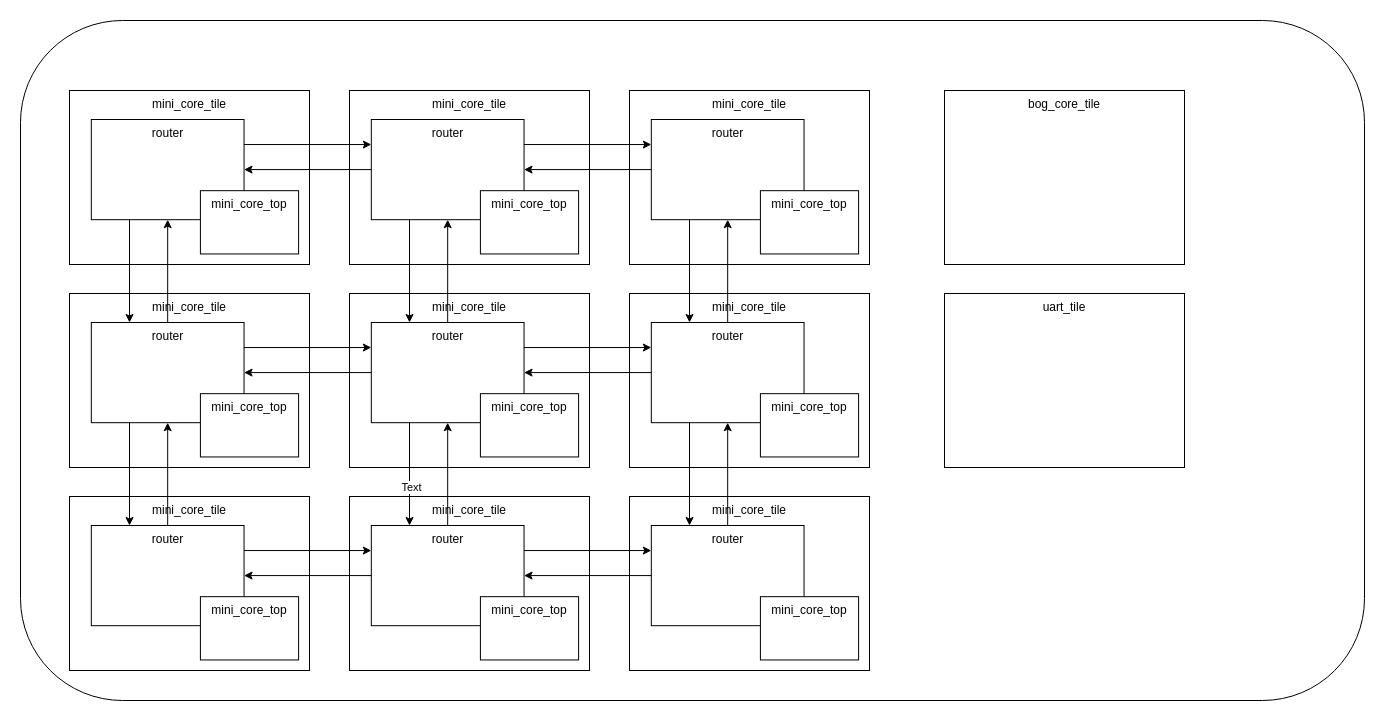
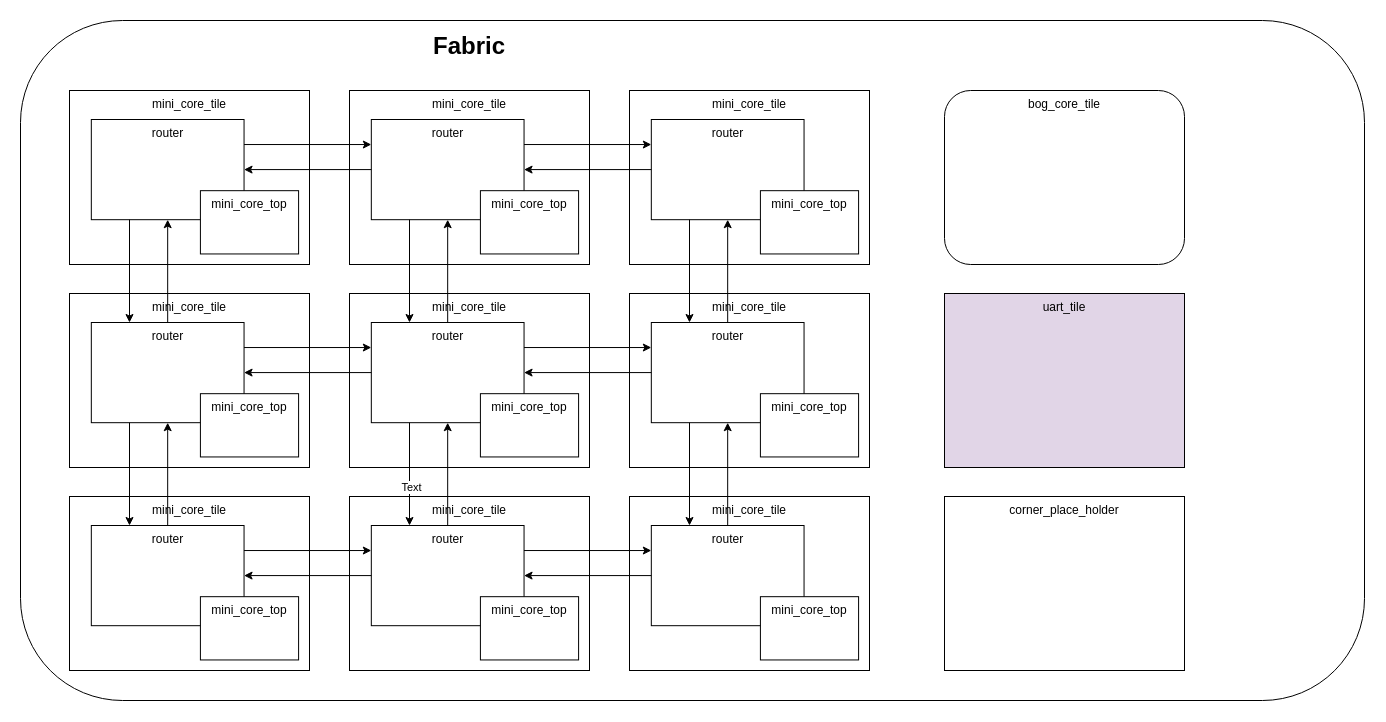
  <mxCell id="0" />
  <mxCell id="1" parent="0" />
  <mxCell id="2" value="" style="rounded=1;whiteSpace=wrap;html=1;" parent="1" vertex="1"><mxGeometry x="20" y="20" width="1344" height="680" as="geometry" /></mxCell>
+ <mxCell id="3" value="&lt;h1&gt;Fabric&lt;/h1&gt;" style="text;html=1;strokeColor=none;fillColor=none;spacing=5;spacingTop=-20;whiteSpace=wrap;overflow=hidden;rounded=0;align=center;verticalAlign=middle;horizontal=1;" parent="1" vertex="1"><mxGeometry x="374" y="30" width="190" height="40" as="geometry" /></mxCell>
  <mxCell id="4" value="" style="group" parent="1" vertex="1" connectable="0"><mxGeometry x="349" y="90" width="240" height="174" as="geometry" /></mxCell>
  <mxCell id="5" value="mini_core_tile" style="whiteSpace=wrap;html=1;verticalAlign=top;" parent="4" vertex="1"><mxGeometry width="240" height="174.0" as="geometry" /></mxCell>
  <mxCell id="6" value="router" style="whiteSpace=wrap;html=1;verticalAlign=top;" parent="4" vertex="1"><mxGeometry x="21.818" y="28.995" width="152.727" height="100.192" as="geometry" /></mxCell>
  <mxCell id="7" value="mini_core_top" style="whiteSpace=wrap;html=1;verticalAlign=top;" parent="4" vertex="1"><mxGeometry x="130.909" y="100.177" width="98.182" height="63.273" as="geometry" /></mxCell>
  <mxCell id="8" value="" style="group" parent="1" vertex="1" connectable="0"><mxGeometry x="69" y="90" width="240" height="174" as="geometry" /></mxCell>
  <mxCell id="9" value="mini_core_tile" style="whiteSpace=wrap;html=1;verticalAlign=top;" parent="8" vertex="1"><mxGeometry width="240" height="174.0" as="geometry" /></mxCell>
  <mxCell id="10" value="router" style="whiteSpace=wrap;html=1;verticalAlign=top;" parent="8" vertex="1"><mxGeometry x="21.818" y="28.995" width="152.727" height="100.192" as="geometry" /></mxCell>
  <mxCell id="11" value="mini_core_top" style="whiteSpace=wrap;html=1;verticalAlign=top;" parent="8" vertex="1"><mxGeometry x="130.909" y="100.177" width="98.182" height="63.273" as="geometry" /></mxCell>
  <mxCell id="12" value="" style="group" parent="1" vertex="1" connectable="0"><mxGeometry x="629" y="90" width="240" height="174" as="geometry" /></mxCell>
  <mxCell id="13" value="mini_core_tile" style="whiteSpace=wrap;html=1;verticalAlign=top;" parent="12" vertex="1"><mxGeometry width="240" height="174.0" as="geometry" /></mxCell>
  <mxCell id="14" value="router" style="whiteSpace=wrap;html=1;verticalAlign=top;" parent="12" vertex="1"><mxGeometry x="21.818" y="28.995" width="152.727" height="100.192" as="geometry" /></mxCell>
  <mxCell id="15" value="mini_core_top" style="whiteSpace=wrap;html=1;verticalAlign=top;" parent="12" vertex="1"><mxGeometry x="130.909" y="100.177" width="98.182" height="63.273" as="geometry" /></mxCell>
  <mxCell id="16" value="" style="group" parent="1" vertex="1" connectable="0"><mxGeometry x="349" y="293" width="520" height="377" as="geometry" /></mxCell>
  <mxCell id="17" value="mini_core_tile" style="whiteSpace=wrap;html=1;verticalAlign=top;" parent="16" vertex="1"><mxGeometry width="240" height="174.0" as="geometry" /></mxCell>
  <mxCell id="18" value="router" style="whiteSpace=wrap;html=1;verticalAlign=top;" parent="16" vertex="1"><mxGeometry x="21.818" y="28.995" width="152.727" height="100.192" as="geometry" /></mxCell>
  <mxCell id="19" value="mini_core_top" style="whiteSpace=wrap;html=1;verticalAlign=top;" parent="16" vertex="1"><mxGeometry x="130.909" y="100.177" width="98.182" height="63.273" as="geometry" /></mxCell>
  <mxCell id="20" value="" style="group" parent="16" vertex="1" connectable="0"><mxGeometry x="-280" y="-203" width="240" height="174" as="geometry" /></mxCell>
  <mxCell id="21" value="mini_core_tile" style="whiteSpace=wrap;html=1;verticalAlign=top;" parent="20" vertex="1"><mxGeometry width="240" height="174.0" as="geometry" /></mxCell>
  <mxCell id="22" value="router" style="whiteSpace=wrap;html=1;verticalAlign=top;" parent="20" vertex="1"><mxGeometry x="21.818" y="28.995" width="152.727" height="100.192" as="geometry" /></mxCell>
  <mxCell id="23" value="mini_core_top" style="whiteSpace=wrap;html=1;verticalAlign=top;" parent="20" vertex="1"><mxGeometry x="130.909" y="100.177" width="98.182" height="63.273" as="geometry" /></mxCell>
  <mxCell id="24" value="" style="group" parent="16" vertex="1" connectable="0"><mxGeometry y="-203" width="240" height="174" as="geometry" /></mxCell>
  <mxCell id="25" value="mini_core_tile" style="whiteSpace=wrap;html=1;verticalAlign=top;" parent="24" vertex="1"><mxGeometry width="240" height="174.0" as="geometry" /></mxCell>
  <mxCell id="26" value="router" style="whiteSpace=wrap;html=1;verticalAlign=top;" parent="24" vertex="1"><mxGeometry x="21.818" y="28.995" width="152.727" height="100.192" as="geometry" /></mxCell>
  <mxCell id="27" value="mini_core_top" style="whiteSpace=wrap;html=1;verticalAlign=top;" parent="24" vertex="1"><mxGeometry x="130.909" y="100.177" width="98.182" height="63.273" as="geometry" /></mxCell>
  <mxCell id="28" value="" style="group" parent="16" vertex="1" connectable="0"><mxGeometry x="280" y="-203" width="240" height="174" as="geometry" /></mxCell>
  <mxCell id="29" value="mini_core_tile" style="whiteSpace=wrap;html=1;verticalAlign=top;" parent="28" vertex="1"><mxGeometry width="240" height="174.0" as="geometry" /></mxCell>
  <mxCell id="30" value="router" style="whiteSpace=wrap;html=1;verticalAlign=top;" parent="28" vertex="1"><mxGeometry x="21.818" y="28.995" width="152.727" height="100.192" as="geometry" /></mxCell>
  <mxCell id="31" value="mini_core_top" style="whiteSpace=wrap;html=1;verticalAlign=top;" parent="28" vertex="1"><mxGeometry x="130.909" y="100.177" width="98.182" height="63.273" as="geometry" /></mxCell>
  <mxCell id="32" value="" style="group" parent="16" vertex="1" connectable="0"><mxGeometry x="280" width="240" height="174" as="geometry" /></mxCell>
  <mxCell id="33" value="mini_core_tile" style="whiteSpace=wrap;html=1;verticalAlign=top;" parent="32" vertex="1"><mxGeometry width="240" height="174.0" as="geometry" /></mxCell>
  <mxCell id="34" value="router" style="whiteSpace=wrap;html=1;verticalAlign=top;" parent="32" vertex="1"><mxGeometry x="21.818" y="28.995" width="152.727" height="100.192" as="geometry" /></mxCell>
  <mxCell id="35" value="mini_core_top" style="whiteSpace=wrap;html=1;verticalAlign=top;" parent="32" vertex="1"><mxGeometry x="130.909" y="100.177" width="98.182" height="63.273" as="geometry" /></mxCell>
  <mxCell id="36" value="" style="group" parent="16" vertex="1" connectable="0"><mxGeometry x="280" y="203" width="240" height="174" as="geometry" /></mxCell>
  <mxCell id="37" value="mini_core_tile" style="whiteSpace=wrap;html=1;verticalAlign=top;" parent="36" vertex="1"><mxGeometry width="240" height="174.0" as="geometry" /></mxCell>
  <mxCell id="38" value="router" style="whiteSpace=wrap;html=1;verticalAlign=top;" parent="36" vertex="1"><mxGeometry x="21.818" y="28.995" width="152.727" height="100.192" as="geometry" /></mxCell>
  <mxCell id="39" value="mini_core_top" style="whiteSpace=wrap;html=1;verticalAlign=top;" parent="36" vertex="1"><mxGeometry x="130.909" y="100.177" width="98.182" height="63.273" as="geometry" /></mxCell>
  <mxCell id="40" value="" style="group" parent="16" vertex="1" connectable="0"><mxGeometry y="203" width="240" height="174" as="geometry" /></mxCell>
  <mxCell id="41" value="mini_core_tile" style="whiteSpace=wrap;html=1;verticalAlign=top;" parent="40" vertex="1"><mxGeometry width="240" height="174.0" as="geometry" /></mxCell>
  <mxCell id="42" value="router" style="whiteSpace=wrap;html=1;verticalAlign=top;" parent="40" vertex="1"><mxGeometry x="21.818" y="28.995" width="152.727" height="100.192" as="geometry" /></mxCell>
  <mxCell id="43" value="mini_core_top" style="whiteSpace=wrap;html=1;verticalAlign=top;" parent="40" vertex="1"><mxGeometry x="130.909" y="100.177" width="98.182" height="63.273" as="geometry" /></mxCell>
  <mxCell id="44" value="" style="group" parent="1" vertex="1" connectable="0"><mxGeometry x="69" y="293" width="240" height="174" as="geometry" /></mxCell>
  <mxCell id="45" value="mini_core_tile" style="whiteSpace=wrap;html=1;verticalAlign=top;" parent="44" vertex="1"><mxGeometry width="240" height="174.0" as="geometry" /></mxCell>
  <mxCell id="46" value="router" style="whiteSpace=wrap;html=1;verticalAlign=top;" parent="44" vertex="1"><mxGeometry x="21.818" y="28.995" width="152.727" height="100.192" as="geometry" /></mxCell>
  <mxCell id="47" value="mini_core_top" style="whiteSpace=wrap;html=1;verticalAlign=top;" parent="44" vertex="1"><mxGeometry x="130.909" y="100.177" width="98.182" height="63.273" as="geometry" /></mxCell>
  <mxCell id="48" value="" style="group" parent="1" connectable="0" vertex="1"><mxGeometry x="629" y="293" width="240" height="174" as="geometry" /></mxCell>
  <mxCell id="49" value="mini_core_tile" style="whiteSpace=wrap;html=1;verticalAlign=top;" parent="48" vertex="1"><mxGeometry width="240" height="174.0" as="geometry" /></mxCell>
  <mxCell id="50" value="router" style="whiteSpace=wrap;html=1;verticalAlign=top;" parent="48" vertex="1"><mxGeometry x="21.818" y="28.995" width="152.727" height="100.192" as="geometry" /></mxCell>
  <mxCell id="51" value="mini_core_top" style="whiteSpace=wrap;html=1;verticalAlign=top;" parent="48" vertex="1"><mxGeometry x="130.909" y="100.177" width="98.182" height="63.273" as="geometry" /></mxCell>
  <mxCell id="52" style="edgeStyle=none;html=1;exitX=1;exitY=0.25;exitDx=0;exitDy=0;entryX=0;entryY=0.25;entryDx=0;entryDy=0;" parent="1" source="46" target="18" edge="1"><mxGeometry relative="1" as="geometry" /></mxCell>
  <mxCell id="53" style="edgeStyle=none;html=1;exitX=1;exitY=0.25;exitDx=0;exitDy=0;entryX=0;entryY=0.25;entryDx=0;entryDy=0;" parent="1" source="18" target="50" edge="1"><mxGeometry relative="1" as="geometry" /></mxCell>
  <mxCell id="54" style="edgeStyle=none;html=1;exitX=0;exitY=0.5;exitDx=0;exitDy=0;entryX=1;entryY=0.5;entryDx=0;entryDy=0;" parent="1" source="18" target="46" edge="1"><mxGeometry relative="1" as="geometry" /></mxCell>
  <mxCell id="55" style="edgeStyle=none;html=1;exitX=0;exitY=0.5;exitDx=0;exitDy=0;entryX=1;entryY=0.5;entryDx=0;entryDy=0;" parent="1" source="50" target="18" edge="1"><mxGeometry relative="1" as="geometry" /></mxCell>
  <mxCell id="56" style="edgeStyle=none;html=1;exitX=0.25;exitY=1;exitDx=0;exitDy=0;entryX=0.25;entryY=0;entryDx=0;entryDy=0;" parent="1" source="10" target="46" edge="1"><mxGeometry relative="1" as="geometry" /></mxCell>
  <mxCell id="57" style="edgeStyle=none;html=1;exitX=0.5;exitY=0;exitDx=0;exitDy=0;entryX=0.5;entryY=1;entryDx=0;entryDy=0;" parent="1" source="46" target="10" edge="1"><mxGeometry relative="1" as="geometry" /></mxCell>
  <mxCell id="58" style="edgeStyle=none;html=1;exitX=0.25;exitY=1;exitDx=0;exitDy=0;entryX=0.25;entryY=0;entryDx=0;entryDy=0;" parent="1" source="6" target="18" edge="1"><mxGeometry relative="1" as="geometry" /></mxCell>
  <mxCell id="59" style="edgeStyle=none;html=1;exitX=0.5;exitY=0;exitDx=0;exitDy=0;entryX=0.5;entryY=1;entryDx=0;entryDy=0;" parent="1" source="18" target="6" edge="1"><mxGeometry relative="1" as="geometry" /></mxCell>
  <mxCell id="60" style="edgeStyle=none;html=1;exitX=0.25;exitY=1;exitDx=0;exitDy=0;entryX=0.25;entryY=0;entryDx=0;entryDy=0;" parent="1" source="14" target="50" edge="1"><mxGeometry relative="1" as="geometry" /></mxCell>
  <mxCell id="61" style="edgeStyle=none;html=1;exitX=0.5;exitY=0;exitDx=0;exitDy=0;entryX=0.5;entryY=1;entryDx=0;entryDy=0;" parent="1" source="50" target="14" edge="1"><mxGeometry relative="1" as="geometry" /></mxCell>
  <mxCell id="62" value="" style="group" parent="1" connectable="0" vertex="1"><mxGeometry x="349" y="496" width="240" height="174" as="geometry" /></mxCell>
  <mxCell id="63" value="mini_core_tile" style="whiteSpace=wrap;html=1;verticalAlign=top;" parent="62" vertex="1"><mxGeometry width="240" height="174.0" as="geometry" /></mxCell>
  <mxCell id="64" value="router" style="whiteSpace=wrap;html=1;verticalAlign=top;" parent="62" vertex="1"><mxGeometry x="21.818" y="28.995" width="152.727" height="100.192" as="geometry" /></mxCell>
  <mxCell id="65" value="mini_core_top" style="whiteSpace=wrap;html=1;verticalAlign=top;" parent="62" vertex="1"><mxGeometry x="130.909" y="100.177" width="98.182" height="63.273" as="geometry" /></mxCell>
  <mxCell id="66" value="" style="group" parent="1" connectable="0" vertex="1"><mxGeometry x="69" y="496" width="240" height="174" as="geometry" /></mxCell>
  <mxCell id="67" value="mini_core_tile" style="whiteSpace=wrap;html=1;verticalAlign=top;" parent="66" vertex="1"><mxGeometry width="240" height="174.0" as="geometry" /></mxCell>
  <mxCell id="68" value="router" style="whiteSpace=wrap;html=1;verticalAlign=top;" parent="66" vertex="1"><mxGeometry x="21.818" y="28.995" width="152.727" height="100.192" as="geometry" /></mxCell>
  <mxCell id="69" value="mini_core_top" style="whiteSpace=wrap;html=1;verticalAlign=top;" parent="66" vertex="1"><mxGeometry x="130.909" y="100.177" width="98.182" height="63.273" as="geometry" /></mxCell>
  <mxCell id="70" value="" style="group" parent="1" connectable="0" vertex="1"><mxGeometry x="629" y="496" width="240" height="174" as="geometry" /></mxCell>
  <mxCell id="71" value="mini_core_tile" style="whiteSpace=wrap;html=1;verticalAlign=top;" parent="70" vertex="1"><mxGeometry width="240" height="174.0" as="geometry" /></mxCell>
  <mxCell id="72" value="router" style="whiteSpace=wrap;html=1;verticalAlign=top;" parent="70" vertex="1"><mxGeometry x="21.818" y="28.995" width="152.727" height="100.192" as="geometry" /></mxCell>
  <mxCell id="73" value="mini_core_top" style="whiteSpace=wrap;html=1;verticalAlign=top;" parent="70" vertex="1"><mxGeometry x="130.909" y="100.177" width="98.182" height="63.273" as="geometry" /></mxCell>
  <mxCell id="74" style="edgeStyle=none;html=1;exitX=1;exitY=0.25;exitDx=0;exitDy=0;entryX=0;entryY=0.25;entryDx=0;entryDy=0;" parent="1" source="68" target="64" edge="1"><mxGeometry relative="1" as="geometry" /></mxCell>
  <mxCell id="75" style="edgeStyle=none;html=1;exitX=1;exitY=0.25;exitDx=0;exitDy=0;entryX=0;entryY=0.25;entryDx=0;entryDy=0;" parent="1" source="64" target="72" edge="1"><mxGeometry relative="1" as="geometry" /></mxCell>
  <mxCell id="76" style="edgeStyle=none;html=1;exitX=0;exitY=0.5;exitDx=0;exitDy=0;entryX=1;entryY=0.5;entryDx=0;entryDy=0;" parent="1" source="64" target="68" edge="1"><mxGeometry relative="1" as="geometry" /></mxCell>
  <mxCell id="77" style="edgeStyle=none;html=1;exitX=0;exitY=0.5;exitDx=0;exitDy=0;entryX=1;entryY=0.5;entryDx=0;entryDy=0;" parent="1" source="72" target="64" edge="1"><mxGeometry relative="1" as="geometry" /></mxCell>
  <mxCell id="78" style="edgeStyle=none;html=1;exitX=0.25;exitY=1;exitDx=0;exitDy=0;entryX=0.25;entryY=0;entryDx=0;entryDy=0;" parent="1" source="46" target="68" edge="1"><mxGeometry relative="1" as="geometry" /></mxCell>
  <mxCell id="79" style="edgeStyle=none;html=1;exitX=0.5;exitY=0;exitDx=0;exitDy=0;entryX=0.5;entryY=1;entryDx=0;entryDy=0;" parent="1" source="68" target="46" edge="1"><mxGeometry relative="1" as="geometry" /></mxCell>
  <mxCell id="80" style="edgeStyle=none;html=1;exitX=0.25;exitY=1;exitDx=0;exitDy=0;entryX=0.25;entryY=0;entryDx=0;entryDy=0;" parent="1" source="18" target="64" edge="1"><mxGeometry relative="1" as="geometry" /></mxCell>
  <mxCell id="81" value="Text" style="edgeLabel;html=1;align=center;verticalAlign=middle;resizable=0;points=[];" parent="80" vertex="1" connectable="0"><mxGeometry x="0.237" y="2" relative="1" as="geometry"><mxPoint as="offset" /></mxGeometry></mxCell>
  <mxCell id="82" style="edgeStyle=none;html=1;exitX=0.5;exitY=0;exitDx=0;exitDy=0;entryX=0.5;entryY=1;entryDx=0;entryDy=0;" parent="1" source="64" target="18" edge="1"><mxGeometry relative="1" as="geometry" /></mxCell>
  <mxCell id="83" style="edgeStyle=none;html=1;exitX=0.25;exitY=1;exitDx=0;exitDy=0;entryX=0.25;entryY=0;entryDx=0;entryDy=0;" parent="1" source="50" target="72" edge="1"><mxGeometry relative="1" as="geometry" /></mxCell>
  <mxCell id="84" style="edgeStyle=none;html=1;exitX=0.5;exitY=0;exitDx=0;exitDy=0;entryX=0.5;entryY=1;entryDx=0;entryDy=0;" parent="1" source="72" target="50" edge="1"><mxGeometry relative="1" as="geometry" /></mxCell>
  <mxCell id="85" style="edgeStyle=none;html=1;exitX=1;exitY=0.25;exitDx=0;exitDy=0;entryX=0;entryY=0.25;entryDx=0;entryDy=0;" parent="1" source="10" target="6" edge="1"><mxGeometry relative="1" as="geometry" /></mxCell>
  <mxCell id="86" style="edgeStyle=none;html=1;exitX=1;exitY=0.25;exitDx=0;exitDy=0;entryX=0;entryY=0.25;entryDx=0;entryDy=0;" parent="1" source="6" target="14" edge="1"><mxGeometry relative="1" as="geometry" /></mxCell>
  <mxCell id="87" style="edgeStyle=none;html=1;exitX=0;exitY=0.5;exitDx=0;exitDy=0;entryX=1;entryY=0.5;entryDx=0;entryDy=0;" parent="1" source="6" target="10" edge="1"><mxGeometry relative="1" as="geometry" /></mxCell>
  <mxCell id="88" style="edgeStyle=none;html=1;exitX=0;exitY=0.5;exitDx=0;exitDy=0;entryX=1;entryY=0.5;entryDx=0;entryDy=0;" parent="1" source="14" target="6" edge="1"><mxGeometry relative="1" as="geometry" /></mxCell>
  <mxCell id="89" value="" style="group" parent="1" vertex="1" connectable="0"><mxGeometry x="944" y="90" width="240" height="174" as="geometry" /></mxCell>
- <mxCell id="90" value="bog_core_tile" style="whiteSpace=wrap;html=1;verticalAlign=top;" parent="89" vertex="1"><mxGeometry width="240" height="174.0" as="geometry" /></mxCell>
+ <mxCell id="90" value="bog_core_tile" style="whiteSpace=wrap;html=1;verticalAlign=top;rounded=1;" parent="89" vertex="1"><mxGeometry width="240" height="174.0" as="geometry" /></mxCell>
  <mxCell id="91" value="" style="group" parent="1" vertex="1" connectable="0"><mxGeometry x="944" y="293" width="240" height="174" as="geometry" /></mxCell>
- <mxCell id="92" value="uart_tile" style="whiteSpace=wrap;html=1;verticalAlign=top;" parent="91" vertex="1"><mxGeometry width="240" height="174.0" as="geometry" /></mxCell>
+ <mxCell id="92" value="uart_tile" style="whiteSpace=wrap;html=1;verticalAlign=top;fillColor=#e1d5e7;" parent="91" vertex="1"><mxGeometry width="240" height="174.0" as="geometry" /></mxCell>
  <mxCell id="93" value="" style="group" parent="1" vertex="1" connectable="0"><mxGeometry x="944" y="496" width="240" height="174" as="geometry" /></mxCell>
+ <mxCell id="94" value="corner_place_holder" style="whiteSpace=wrap;html=1;verticalAlign=top;" parent="93" vertex="1"><mxGeometry width="240" height="174.0" as="geometry" /></mxCell>
